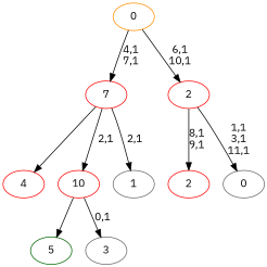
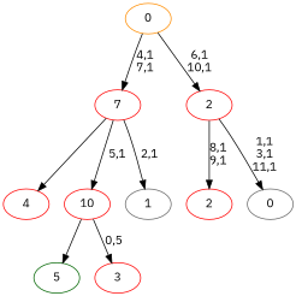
  digraph {
    fontname="IBM Plex Sans"
    node [color=red fontname="IBM Plex Sans"]
    edge [fontname="IBM Plex Sans"]
    n1 [color=darkgreen label=5]
    n2 [label=4]
-   n3 [color=gray40 label=3]
+   n3 [label=3]
    n4 [label=10]
    n5 [label=2]
    n6 [color=gray40 label=1]
    n7 [label=7]
    n8 [color=gray40 label=0]
    2
    0 [color=darkorange]
    n4 -> n1
-   n4 -> n3 [label="0,1"]
+   n4 -> n3 [label="0,5"]
    n7 -> n2
-   n7 -> n4 [label="2,1"]
+   n7 -> n4 [label="5,1"]
    n7 -> n6 [label="2,1"]
    2 -> n5 [label="8,1\n9,1"]
    2 -> n8 [label="1,1\n3,1\n11,1"]
    0 -> n7 [label="4,1\n7,1"]
    0 -> 2 [label="6,1\n10,1"]
  }
